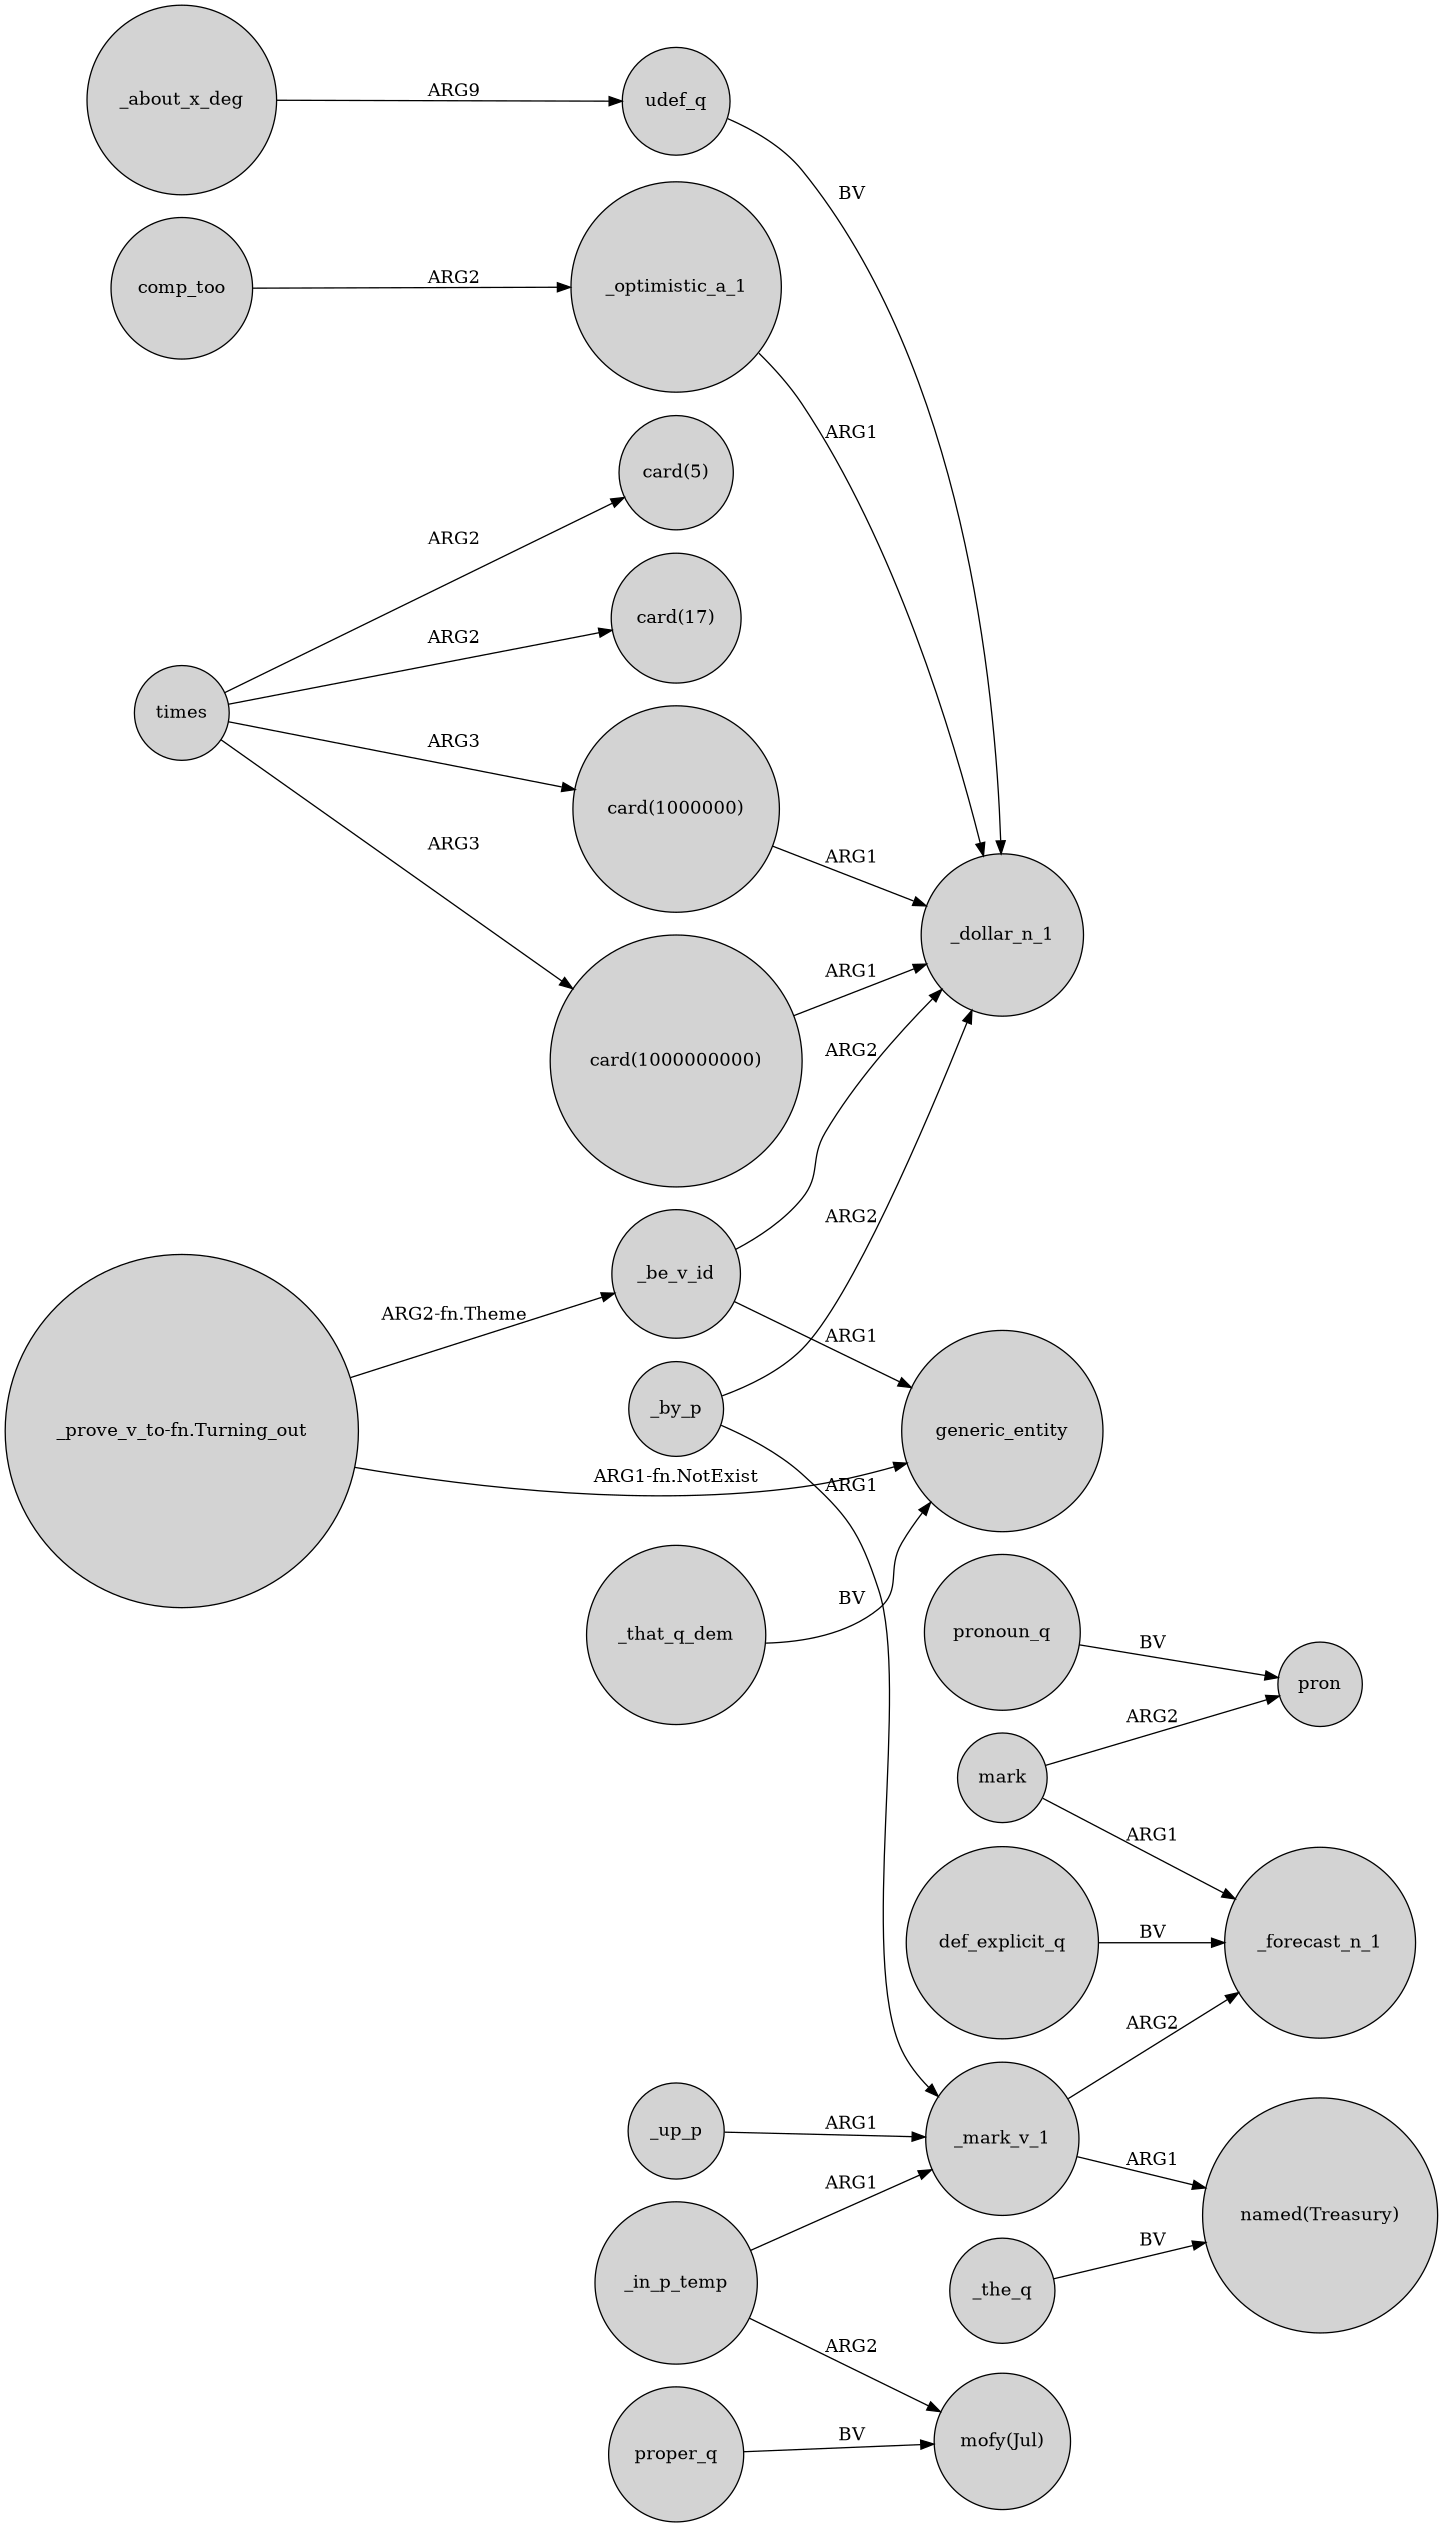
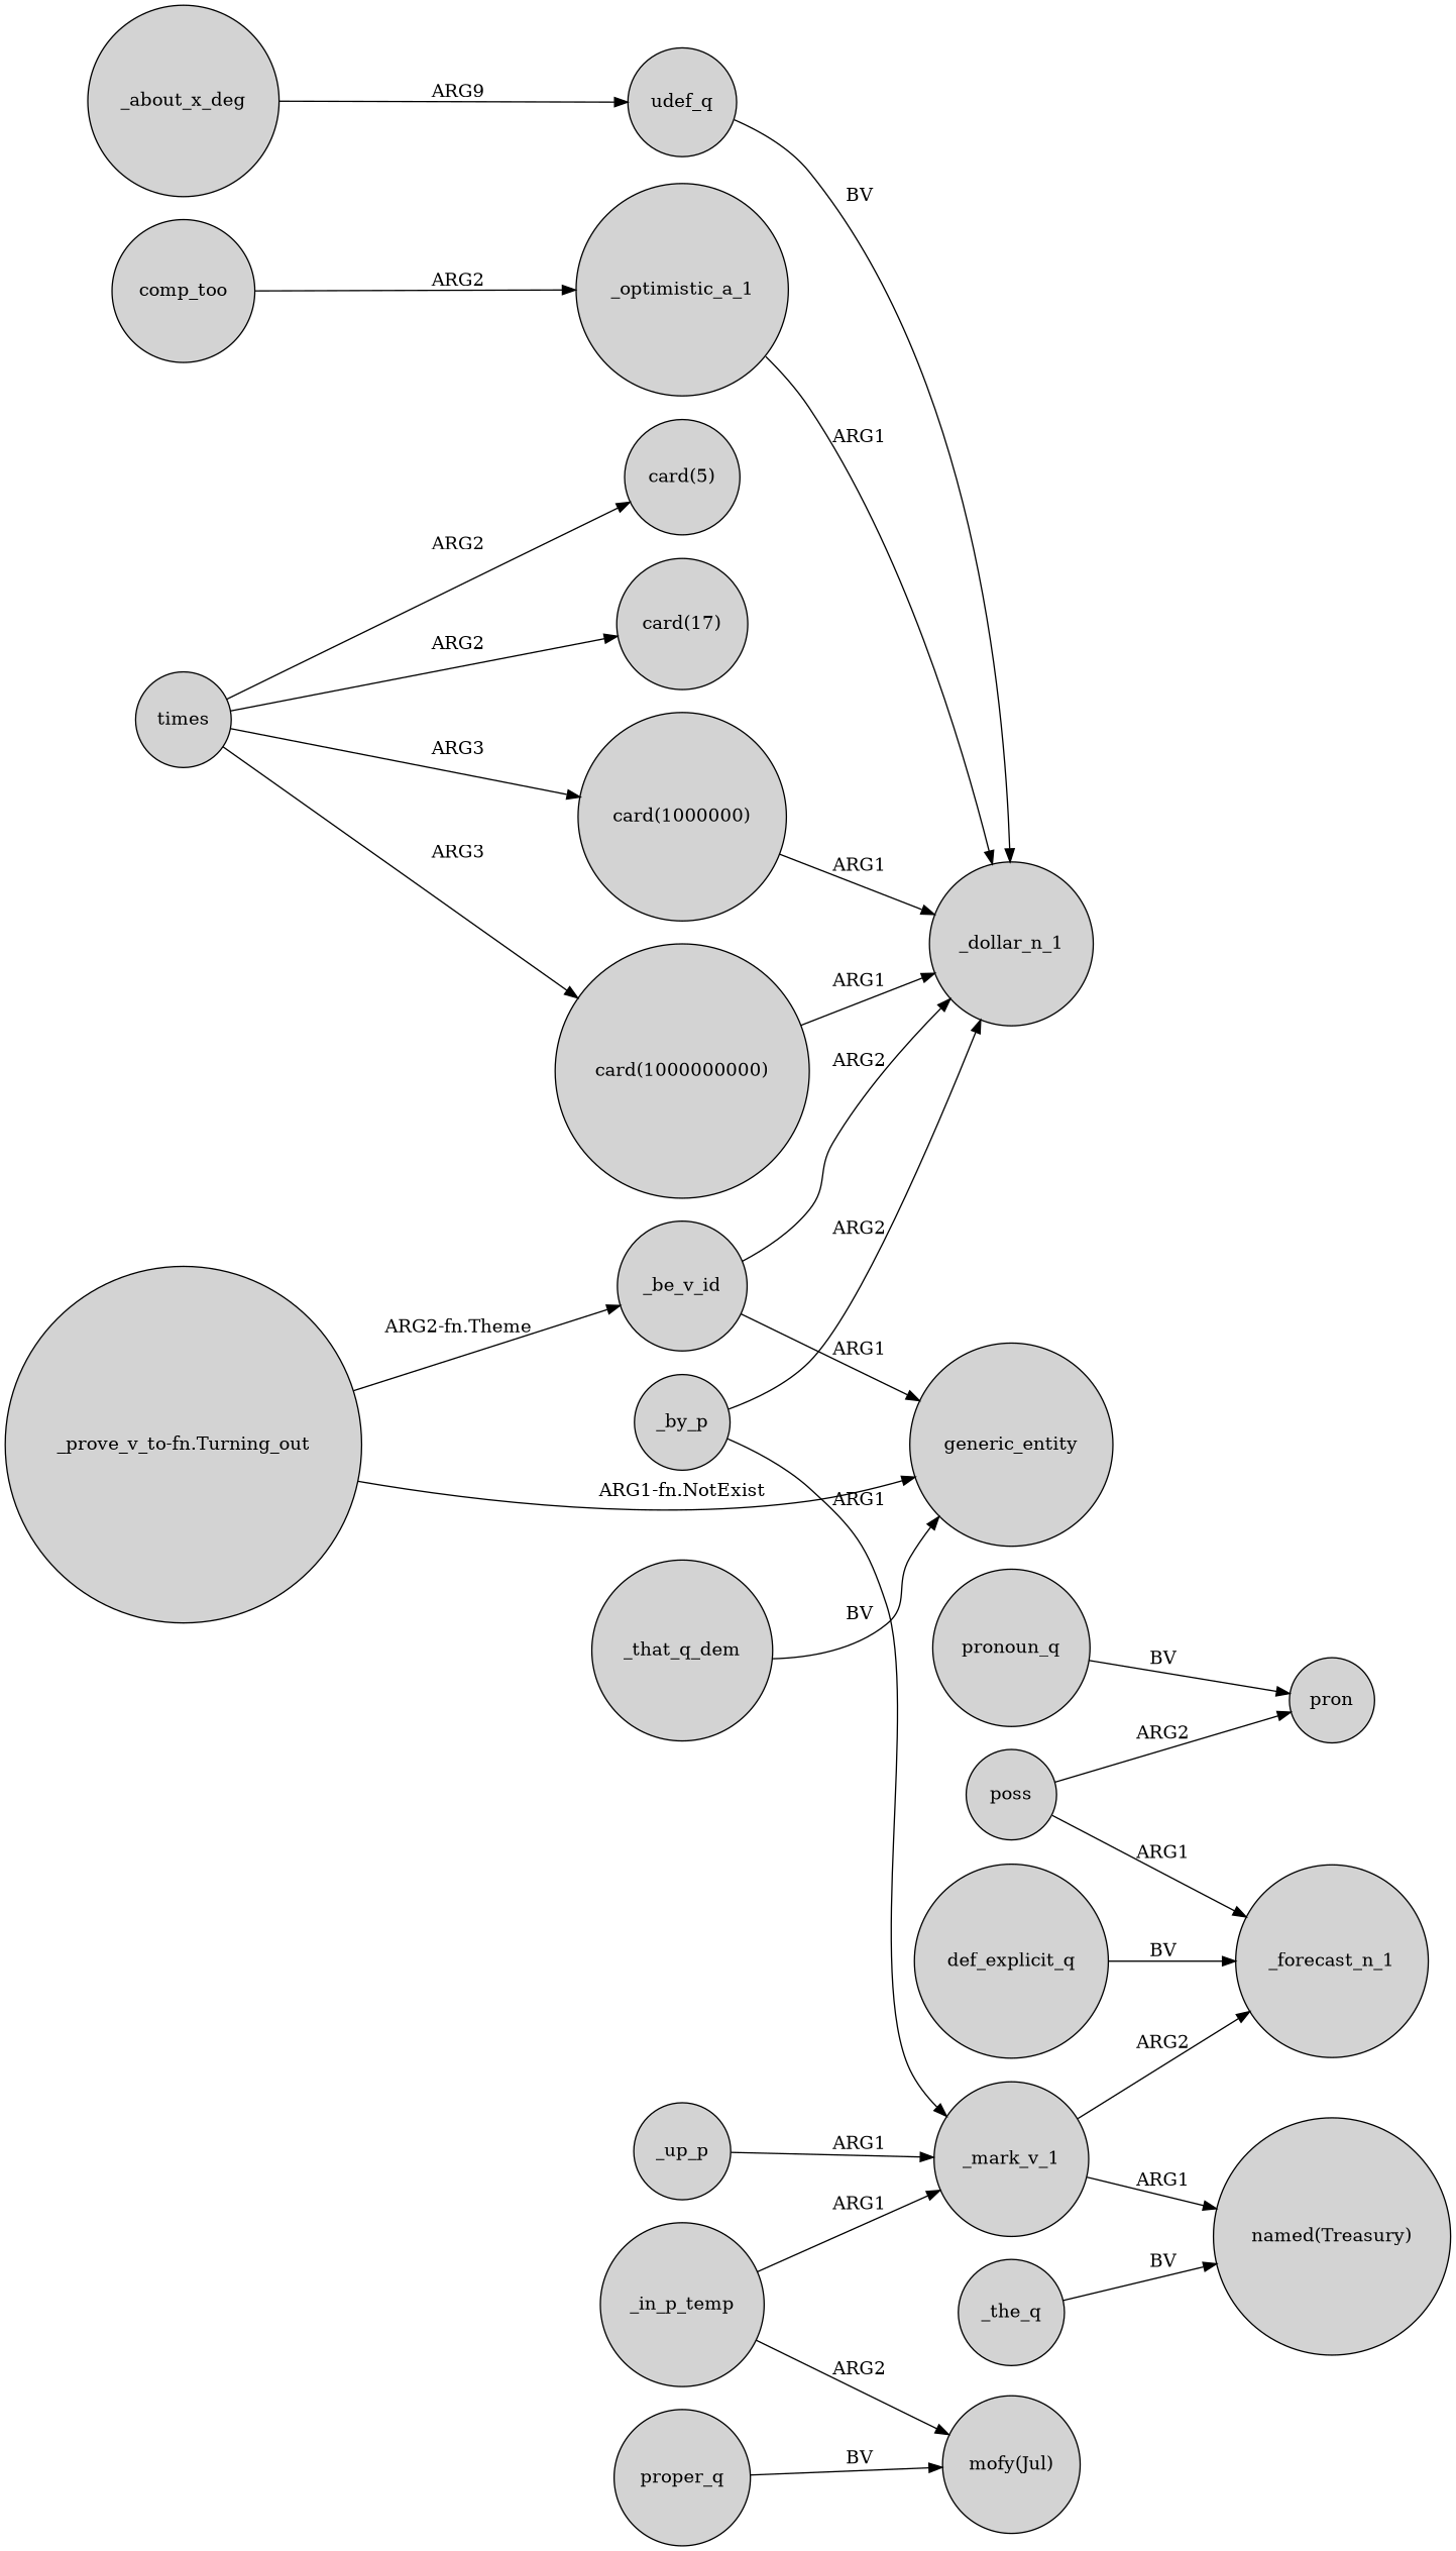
  digraph {
    fontname="DejaVu Serif"
    rankdir=LR
    node [fontname="DejaVu Serif" shape=circle style=filled]
    edge [fontname="DejaVu Serif"]
    times
    "card(5)"
    "card(1000000)"
    "card(1000000000)"
    "card(17)"
    _dollar_n_1
    proper_q
    "mofy(Jul)"
-   poss [label=mark]
+   poss
    _forecast_n_1
    pron
    _that_q_dem
    generic_entity
    "_prove_v_to-fn.Turning_out"
    _be_v_id
    _about_x_deg
    udef_q
    _by_p
    _mark_v_1
    "named(Treasury)"
    pronoun_q
    _in_p_temp
    comp_too
    _optimistic_a_1
    _the_q
    def_explicit_q
    _up_p
    times -> "card(5)" [label=ARG2]
    times -> "card(1000000)" [label=ARG3]
    times -> "card(1000000000)" [label=ARG3]
    times -> "card(17)" [label=ARG2]
    "card(1000000)" -> _dollar_n_1 [label=ARG1]
    "card(1000000000)" -> _dollar_n_1 [label=ARG1]
    proper_q -> "mofy(Jul)" [label=BV]
    poss -> _forecast_n_1 [label=ARG1]
    poss -> pron [label=ARG2]
    _that_q_dem -> generic_entity [label=BV]
    "_prove_v_to-fn.Turning_out" -> generic_entity [label="ARG1-fn.NotExist"]
    "_prove_v_to-fn.Turning_out" -> _be_v_id [label="ARG2-fn.Theme"]
    _be_v_id -> _dollar_n_1 [label=ARG2]
    _be_v_id -> generic_entity [label=ARG1]
    _about_x_deg -> udef_q [label=ARG9]
    udef_q -> _dollar_n_1 [label=BV]
    _by_p -> _dollar_n_1 [label=ARG2]
    _by_p -> _mark_v_1 [label=ARG1]
    _mark_v_1 -> _forecast_n_1 [label=ARG2]
    _mark_v_1 -> "named(Treasury)" [label=ARG1]
    pronoun_q -> pron [label=BV]
    _in_p_temp -> "mofy(Jul)" [label=ARG2]
    _in_p_temp -> _mark_v_1 [label=ARG1]
    comp_too -> _optimistic_a_1 [label=ARG2]
    _optimistic_a_1 -> _dollar_n_1 [label=ARG1]
    _the_q -> "named(Treasury)" [label=BV]
    def_explicit_q -> _forecast_n_1 [label=BV]
    _up_p -> _mark_v_1 [label=ARG1]
  }
